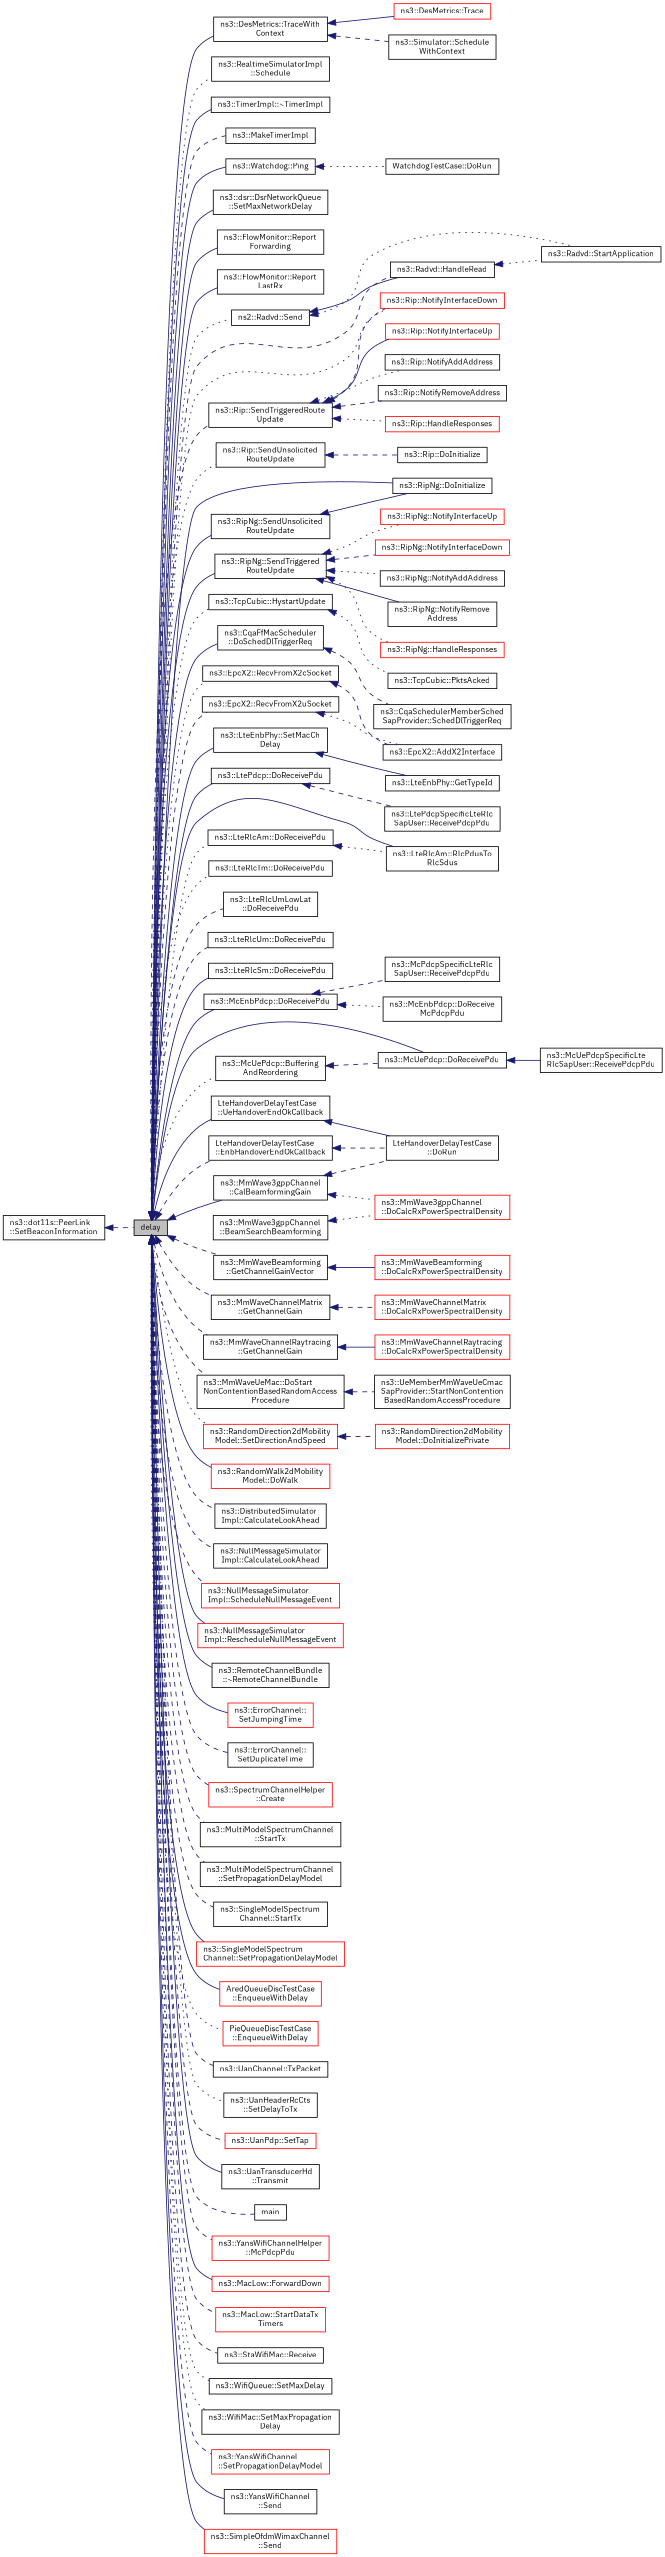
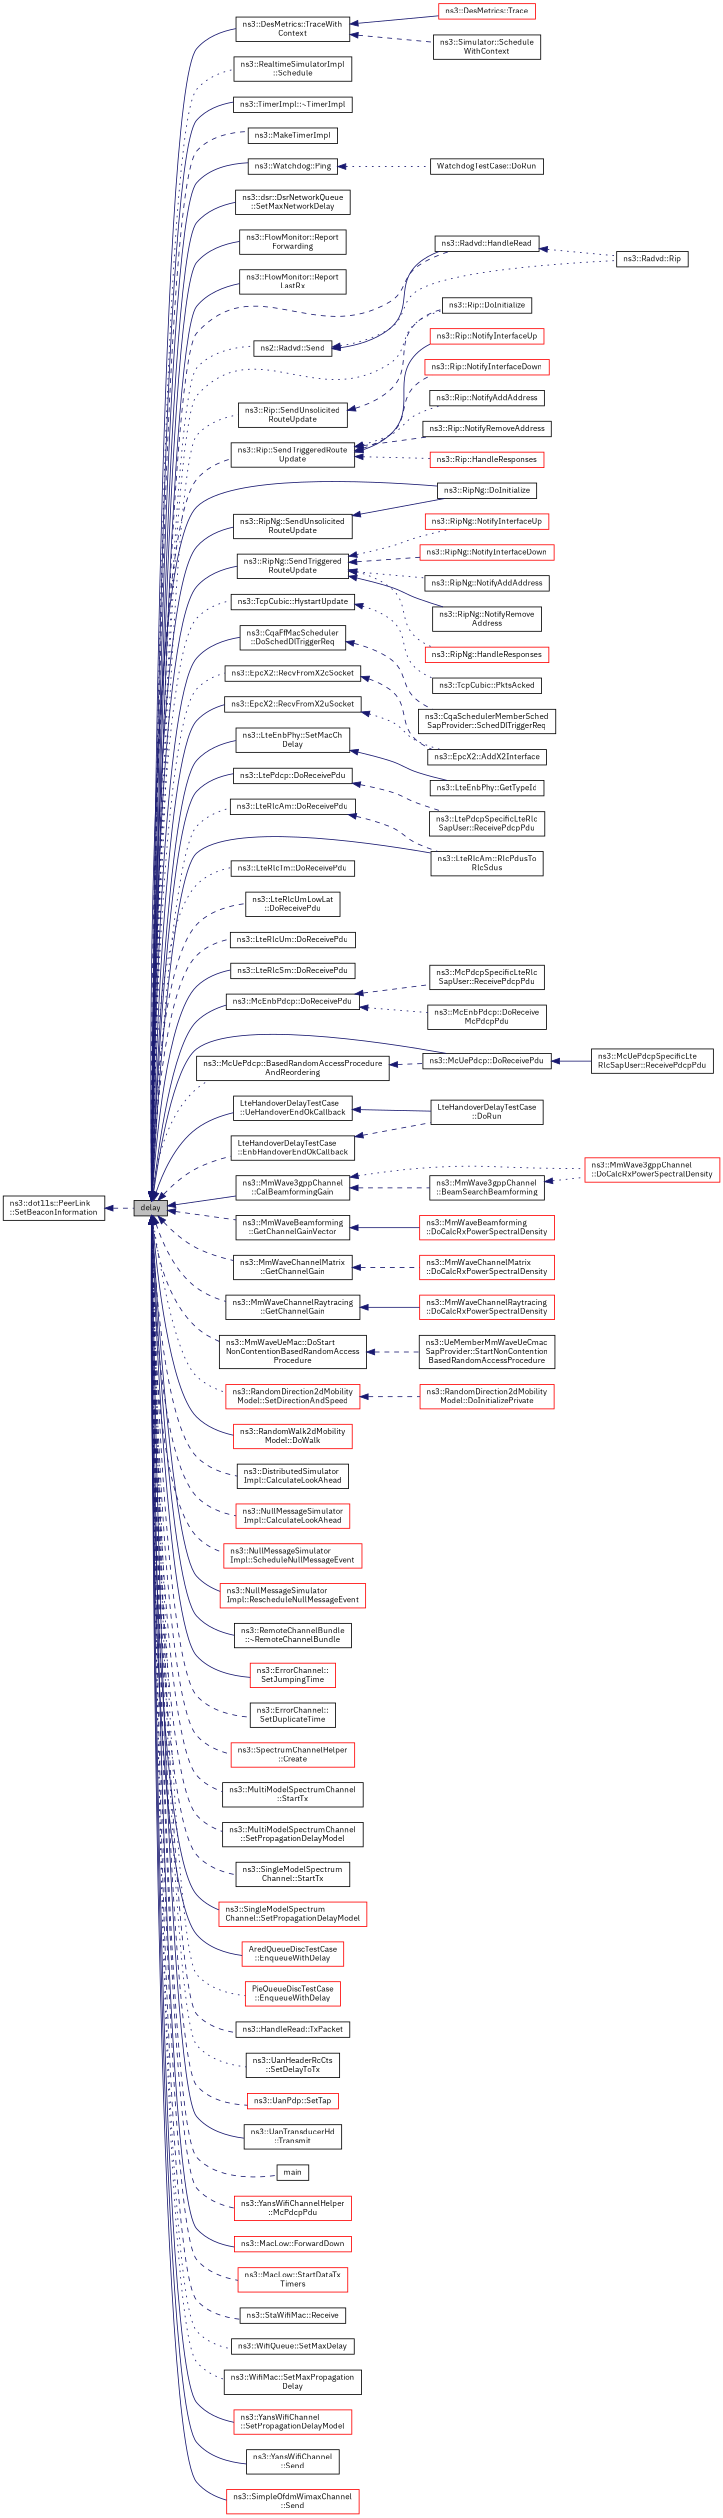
  digraph {
    fontname="IBM Plex Sans"
    rankdir=LR
    node [color=black fillcolor=white fontname="IBM Plex Sans" fontsize=10 shape=record style=filled]
    edge [color=midnightblue dir=back fontname="IBM Plex Sans" fontsize=10 labelfontname=Helvetica labelfontsize=10 style=dashed]
    n1 [fillcolor=grey75 fontcolor=black height=0.2 label=delay width=0.4]
    n2 [height=0.2 label="ns3::DesMetrics::TraceWith\lContext" width=0.4]
    n3 [height=0.2 label="ns3::RealtimeSimulatorImpl\l::Schedule" width=0.4]
    n4 [height=0.2 label="ns3::TimerImpl::~TimerImpl" width=0.4]
    n5 [height=0.2 label="ns3::MakeTimerImpl" width=0.4]
    n6 [height=0.2 label="ns3::Watchdog::Ping" width=0.4]
    n7 [height=0.2 label="ns3::dsr::DsrNetworkQueue\l::SetMaxNetworkDelay" width=0.4]
    n8 [height=0.2 label="ns3::FlowMonitor::Report\lForwarding" width=0.4]
    n9 [height=0.2 label="ns3::FlowMonitor::Report\lLastRx" width=0.4]
    n10 [height=0.2 label="ns2::Radvd::Send" width=0.4]
    n11 [height=0.2 label="ns3::Radvd::HandleRead" width=0.4]
    n12 [height=0.2 label="ns3::Rip::DoInitialize" width=0.4]
    n13 [height=0.2 label="ns3::Rip::SendTriggeredRoute\lUpdate" width=0.4]
    n14 [height=0.2 label="ns3::Rip::SendUnsolicited\lRouteUpdate" width=0.4]
    n15 [height=0.2 label="ns3::RipNg::DoInitialize" width=0.4]
    n16 [height=0.2 label="ns3::RipNg::SendTriggered\lRouteUpdate" width=0.4]
    n17 [height=0.2 label="ns3::RipNg::SendUnsolicited\lRouteUpdate" width=0.4]
    n18 [height=0.2 label="ns3::TcpCubic::HystartUpdate" width=0.4]
    n19 [height=0.2 label="ns3::CqaFfMacScheduler\l::DoSchedDlTriggerReq" width=0.4]
    n20 [height=0.2 label="ns3::EpcX2::RecvFromX2cSocket" width=0.4]
    n21 [height=0.2 label="ns3::EpcX2::RecvFromX2uSocket" width=0.4]
    n22 [height=0.2 label="ns3::LteEnbPhy::SetMacCh\lDelay" width=0.4]
    n23 [height=0.2 label="ns3::LtePdcp::DoReceivePdu" width=0.4]
    n24 [height=0.2 label="ns3::LteRlcAm::DoReceivePdu" width=0.4]
    n25 [height=0.2 label="ns3::LteRlcAm::RlcPdusTo\lRlcSdus" width=0.4]
    n26 [height=0.2 label="ns3::LteRlcTm::DoReceivePdu" width=0.4]
    n27 [height=0.2 label="ns3::LteRlcUmLowLat\l::DoReceivePdu" width=0.4]
    n28 [height=0.2 label="ns3::LteRlcUm::DoReceivePdu" width=0.4]
    n29 [height=0.2 label="ns3::LteRlcSm::DoReceivePdu" width=0.4]
    n30 [height=0.2 label="ns3::McEnbPdcp::DoReceivePdu" width=0.4]
    n31 [height=0.2 label="ns3::McUePdcp::DoReceivePdu" width=0.4]
-   n32 [height=0.2 label="ns3::McUePdcp::Buffering\lAndReordering" width=0.4]
+   n32 [height=0.2 label="ns3::McUePdcp::BasedRandomAccessProcedure\lAndReordering" width=0.4]
    n33 [height=0.2 label="LteHandoverDelayTestCase\l::UeHandoverEndOkCallback" width=0.4]
    n34 [height=0.2 label="LteHandoverDelayTestCase\l::EnbHandoverEndOkCallback" width=0.4]
    n35 [height=0.2 label="ns3::MmWave3gppChannel\l::CalBeamformingGain" width=0.4]
    n36 [height=0.2 label="ns3::MmWaveBeamforming\l::GetChannelGainVector" width=0.4]
    n37 [height=0.2 label="ns3::MmWaveChannelMatrix\l::GetChannelGain" width=0.4]
    n38 [height=0.2 label="ns3::MmWaveChannelRaytracing\l::GetChannelGain" width=0.4]
    n39 [height=0.2 label="ns3::MmWaveUeMac::DoStart\lNonContentionBasedRandomAccess\lProcedure" width=0.4]
    n40 [color=red height=0.2 label="ns3::RandomDirection2dMobility\lModel::SetDirectionAndSpeed" width=0.4]
    n41 [color=red height=0.2 label="ns3::RandomWalk2dMobility\lModel::DoWalk" width=0.4]
    n42 [height=0.2 label="ns3::DistributedSimulator\lImpl::CalculateLookAhead" width=0.4]
-   n43 [height=0.2 label="ns3::NullMessageSimulator\lImpl::CalculateLookAhead" width=0.4]
+   n43 [color=red height=0.2 label="ns3::NullMessageSimulator\lImpl::CalculateLookAhead" width=0.4]
    n44 [color=red height=0.2 label="ns3::NullMessageSimulator\lImpl::ScheduleNullMessageEvent" width=0.4]
    n45 [color=red height=0.2 label="ns3::NullMessageSimulator\lImpl::RescheduleNullMessageEvent" width=0.4]
    n46 [height=0.2 label="ns3::RemoteChannelBundle\l::~RemoteChannelBundle" width=0.4]
    n47 [color=red height=0.2 label="ns3::ErrorChannel::\lSetJumpingTime" width=0.4]
    n48 [height=0.2 label="ns3::ErrorChannel::\lSetDuplicateTime" width=0.4]
    n49 [color=red height=0.2 label="ns3::SpectrumChannelHelper\l::Create" width=0.4]
    n50 [height=0.2 label="ns3::MultiModelSpectrumChannel\l::StartTx" width=0.4]
    n51 [height=0.2 label="ns3::MultiModelSpectrumChannel\l::SetPropagationDelayModel" width=0.4]
    n52 [height=0.2 label="ns3::SingleModelSpectrum\lChannel::StartTx" width=0.4]
    n53 [color=red height=0.2 label="ns3::SingleModelSpectrum\lChannel::SetPropagationDelayModel" width=0.4]
    n54 [color=red height=0.2 label="AredQueueDiscTestCase\l::EnqueueWithDelay" width=0.4]
    n55 [color=red height=0.2 label="PieQueueDiscTestCase\l::EnqueueWithDelay" width=0.4]
-   n56 [height=0.2 label="ns3::UanChannel::TxPacket" width=0.4]
+   n56 [height=0.2 label="ns3::HandleRead::TxPacket" width=0.4]
    n57 [height=0.2 label="ns3::UanHeaderRcCts\l::SetDelayToTx" width=0.4]
    n58 [color=red height=0.2 label="ns3::UanPdp::SetTap" width=0.4]
    n59 [height=0.2 label="ns3::UanTransducerHd\l::Transmit" width=0.4]
    n60 [height=0.2 label=main width=0.4]
    n61 [color=red height=0.2 label="ns3::YansWifiChannelHelper\l::McPdcpPdu" width=0.4]
    n62 [color=red height=0.2 label="ns3::MacLow::ForwardDown" width=0.4]
    n63 [color=red height=0.2 label="ns3::MacLow::StartDataTx\lTimers" width=0.4]
    n64 [height=0.2 label="ns3::StaWifiMac::Receive" width=0.4]
    n65 [height=0.2 label="ns3::WifiQueue::SetMaxDelay" width=0.4]
    n66 [height=0.2 label="ns3::WifiMac::SetMaxPropagation\lDelay" width=0.4]
    n67 [color=red height=0.2 label="ns3::YansWifiChannel\l::SetPropagationDelayModel" width=0.4]
    n68 [height=0.2 label="ns3::YansWifiChannel\l::Send" width=0.4]
    n69 [color=red height=0.2 label="ns3::SimpleOfdmWimaxChannel\l::Send" width=0.4]
    n70 [color=red height=0.2 label="ns3::DesMetrics::Trace" width=0.4]
    n71 [height=0.2 label="ns3::Simulator::Schedule\lWithContext" width=0.4]
    n72 [height=0.2 label="WatchdogTestCase::DoRun" width=0.4]
-   n73 [height=0.2 label="ns3::Radvd::StartApplication" width=0.4]
+   n73 [height=0.2 label="ns3::Radvd::Rip" width=0.4]
    n74 [color=red height=0.2 label="ns3::Rip::NotifyInterfaceUp" width=0.4]
    n75 [color=red height=0.2 label="ns3::Rip::NotifyInterfaceDown" width=0.4]
    n76 [height=0.2 label="ns3::Rip::NotifyAddAddress" width=0.4]
    n77 [height=0.2 label="ns3::Rip::NotifyRemoveAddress" width=0.4]
    n78 [color=red height=0.2 label="ns3::Rip::HandleResponses" width=0.4]
    n79 [color=red height=0.2 label="ns3::RipNg::NotifyInterfaceUp" width=0.4]
    n80 [color=red height=0.2 label="ns3::RipNg::NotifyInterfaceDown" width=0.4]
    n81 [height=0.2 label="ns3::RipNg::NotifyAddAddress" width=0.4]
    n82 [height=0.2 label="ns3::RipNg::NotifyRemove\lAddress" width=0.4]
    n83 [color=red height=0.2 label="ns3::RipNg::HandleResponses" width=0.4]
    n84 [height=0.2 label="ns3::TcpCubic::PktsAcked" width=0.4]
    n85 [height=0.2 label="ns3::CqaSchedulerMemberSched\lSapProvider::SchedDlTriggerReq" width=0.4]
    n86 [height=0.2 label="ns3::EpcX2::AddX2Interface" width=0.4]
    n87 [height=0.2 label="ns3::LteEnbPhy::GetTypeId" width=0.4]
    n88 [height=0.2 label="ns3::LtePdcpSpecificLteRlc\lSapUser::ReceivePdcpPdu" width=0.4]
    n89 [height=0.2 label="ns3::McPdcpSpecificLteRlc\lSapUser::ReceivePdcpPdu" width=0.4]
    n90 [height=0.2 label="ns3::McEnbPdcp::DoReceive\lMcPdcpPdu" width=0.4]
    n91 [height=0.2 label="ns3::McUePdcpSpecificLte\lRlcSapUser::ReceivePdcpPdu" width=0.4]
    n92 [height=0.2 label="LteHandoverDelayTestCase\l::DoRun" width=0.4]
    n93 [height=0.2 label="ns3::dot11s::PeerLink\l::SetBeaconInformation" width=0.4]
    n94 [color=red height=0.2 label="ns3::MmWave3gppChannel\l::DoCalcRxPowerSpectralDensity" width=0.4]
    n95 [height=0.2 label="ns3::MmWave3gppChannel\l::BeamSearchBeamforming" width=0.4]
    n96 [color=red height=0.2 label="ns3::MmWaveBeamforming\l::DoCalcRxPowerSpectralDensity" width=0.4]
    n97 [color=red height=0.2 label="ns3::MmWaveChannelMatrix\l::DoCalcRxPowerSpectralDensity" width=0.4]
    n98 [color=red height=0.2 label="ns3::MmWaveChannelRaytracing\l::DoCalcRxPowerSpectralDensity" width=0.4]
    n99 [height=0.2 label="ns3::UeMemberMmWaveUeCmac\lSapProvider::StartNonContention\lBasedRandomAccessProcedure" width=0.4]
    n100 [color=red height=0.2 label="ns3::RandomDirection2dMobility\lModel::DoInitializePrivate" width=0.4]
    n1 -> n2 [style=solid]
    n1 -> n3 [style=dotted]
    n1 -> n4 [style=solid]
    n1 -> n5
    n1 -> n6 [style=solid]
    n1 -> n7 [style=solid]
    n1 -> n8 [style=solid]
    n1 -> n9 [style=solid]
    n1 -> n10 [style=dotted]
    n1 -> n11
-   n1 -> n75 [style=dotted]
+   n1 -> n12 [style=dotted]
    n1 -> n13
    n1 -> n14 [style=dotted]
    n1 -> n15 [style=solid]
    n1 -> n16 [style=solid]
    n1 -> n17 [style=solid]
    n1 -> n18 [style=dotted]
    n1 -> n19 [style=solid]
    n1 -> n20 [style=dotted]
-   n1 -> n21
+   n1 -> n21 [style=solid]
    n1 -> n22 [style=solid]
    n1 -> n23 [style=solid]
    n1 -> n24 [style=dotted]
    n1 -> n25 [style=solid]
    n1 -> n26 [style=dotted]
    n1 -> n27
    n1 -> n28
    n1 -> n29 [style=solid]
    n1 -> n30 [style=solid]
    n1 -> n31 [style=solid]
    n1 -> n32 [style=dotted]
    n1 -> n33 [style=solid]
    n1 -> n34
    n1 -> n35 [style=solid]
    n1 -> n36
    n1 -> n37
    n1 -> n38
    n1 -> n39
    n1 -> n40 [style=dotted]
    n1 -> n41 [style=solid]
    n1 -> n42
    n1 -> n43
    n1 -> n44
    n1 -> n45 [style=solid]
    n1 -> n46 [style=solid]
    n1 -> n47 [style=solid]
    n1 -> n48
    n1 -> n49
    n1 -> n50
    n1 -> n51
    n1 -> n52
    n1 -> n53 [style=solid]
    n1 -> n54 [style=solid]
    n1 -> n55 [style=dotted]
    n1 -> n56
    n1 -> n57 [style=dotted]
    n1 -> n58
    n1 -> n59 [style=solid]
    n1 -> n60
    n1 -> n61
    n1 -> n62 [style=solid]
    n1 -> n63
    n1 -> n64
    n1 -> n65 [style=dotted]
    n1 -> n66 [style=dotted]
-   n1 -> n67
+   n1 -> n67 [style=solid]
    n1 -> n68 [style=solid]
    n1 -> n69 [style=solid]
    n2 -> n70 [style=solid]
    n2 -> n71
    n6 -> n72 [style=dotted]
    n10 -> n11 [style=solid]
    n10 -> n73 [style=dotted]
    n11 -> n73 [style=dotted]
    n13 -> n74 [style=solid]
    n13 -> n75
    n13 -> n76 [style=dotted]
    n13 -> n77
    n13 -> n78 [style=dotted]
    n14 -> n12
    n16 -> n79 [style=dotted]
    n16 -> n80
    n16 -> n81 [style=dotted]
    n16 -> n82 [style=solid]
    n16 -> n83 [style=dotted]
    n17 -> n15 [style=solid]
    n18 -> n84 [style=dotted]
    n19 -> n85
    n20 -> n86
    n21 -> n86 [style=dotted]
    n22 -> n87 [style=solid]
    n23 -> n88
-   n24 -> n25 [style=dotted]
+   n24 -> n25
    n30 -> n89
    n30 -> n90 [style=dotted]
    n31 -> n91 [style=solid]
    n32 -> n31
    n33 -> n92 [style=solid]
    n34 -> n92
    n35 -> n94 [style=dotted]
-   n35 -> n92
+   n35 -> n95
    n36 -> n96 [style=solid]
    n37 -> n97
    n38 -> n98 [style=solid]
    n39 -> n99
    n40 -> n100
    n93 -> n1
    n95 -> n94 [style=dotted]
  }
